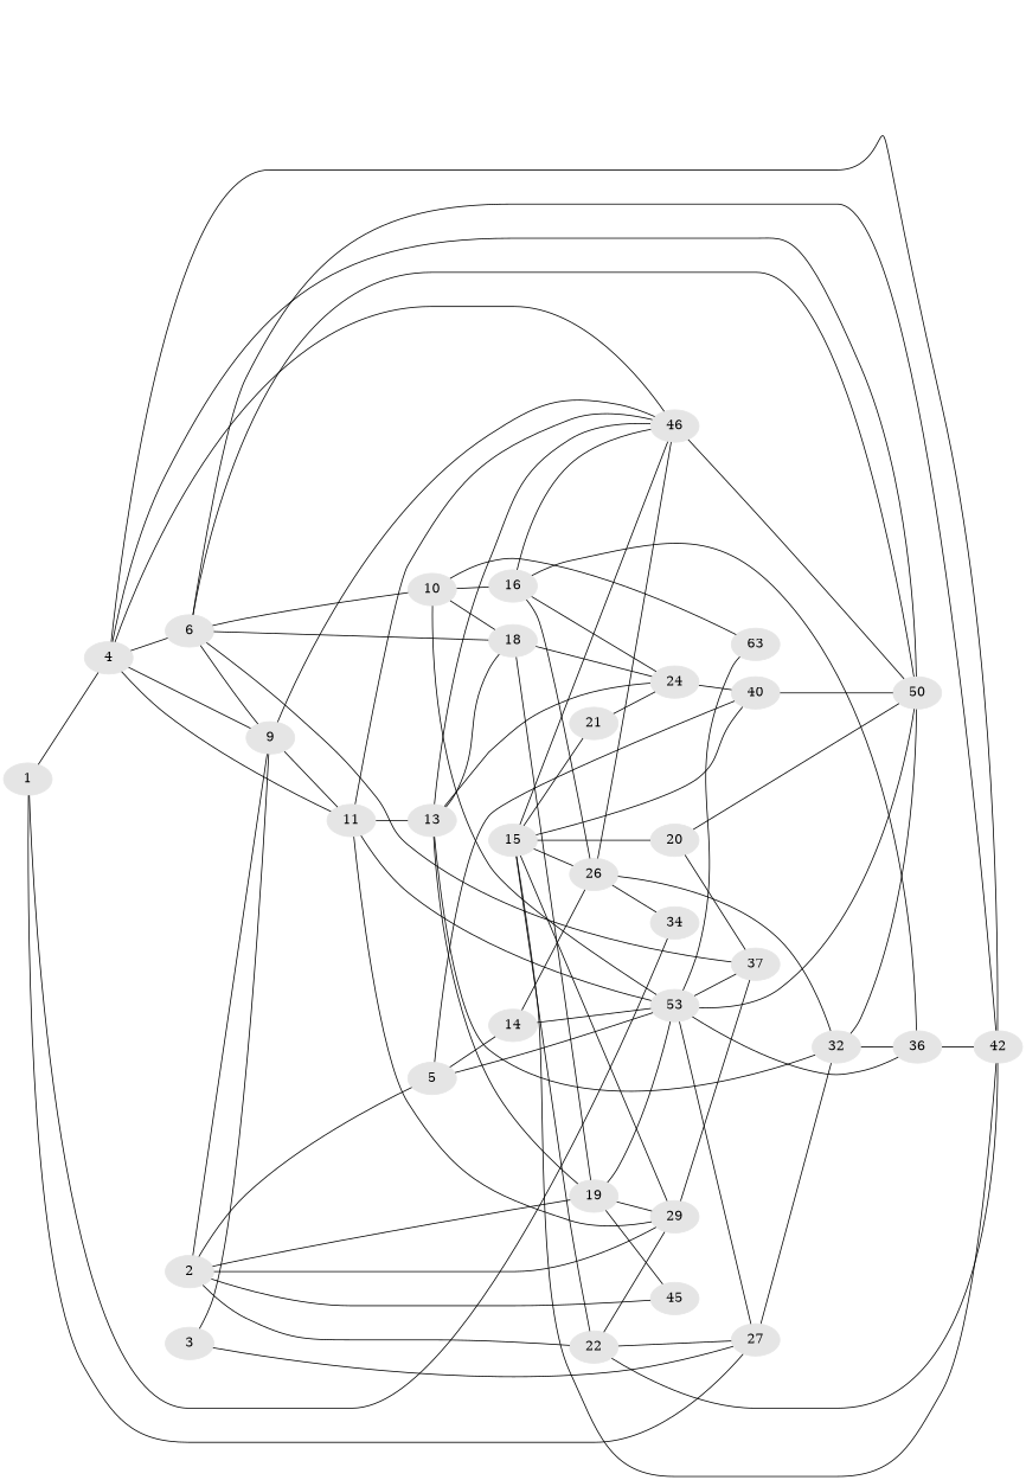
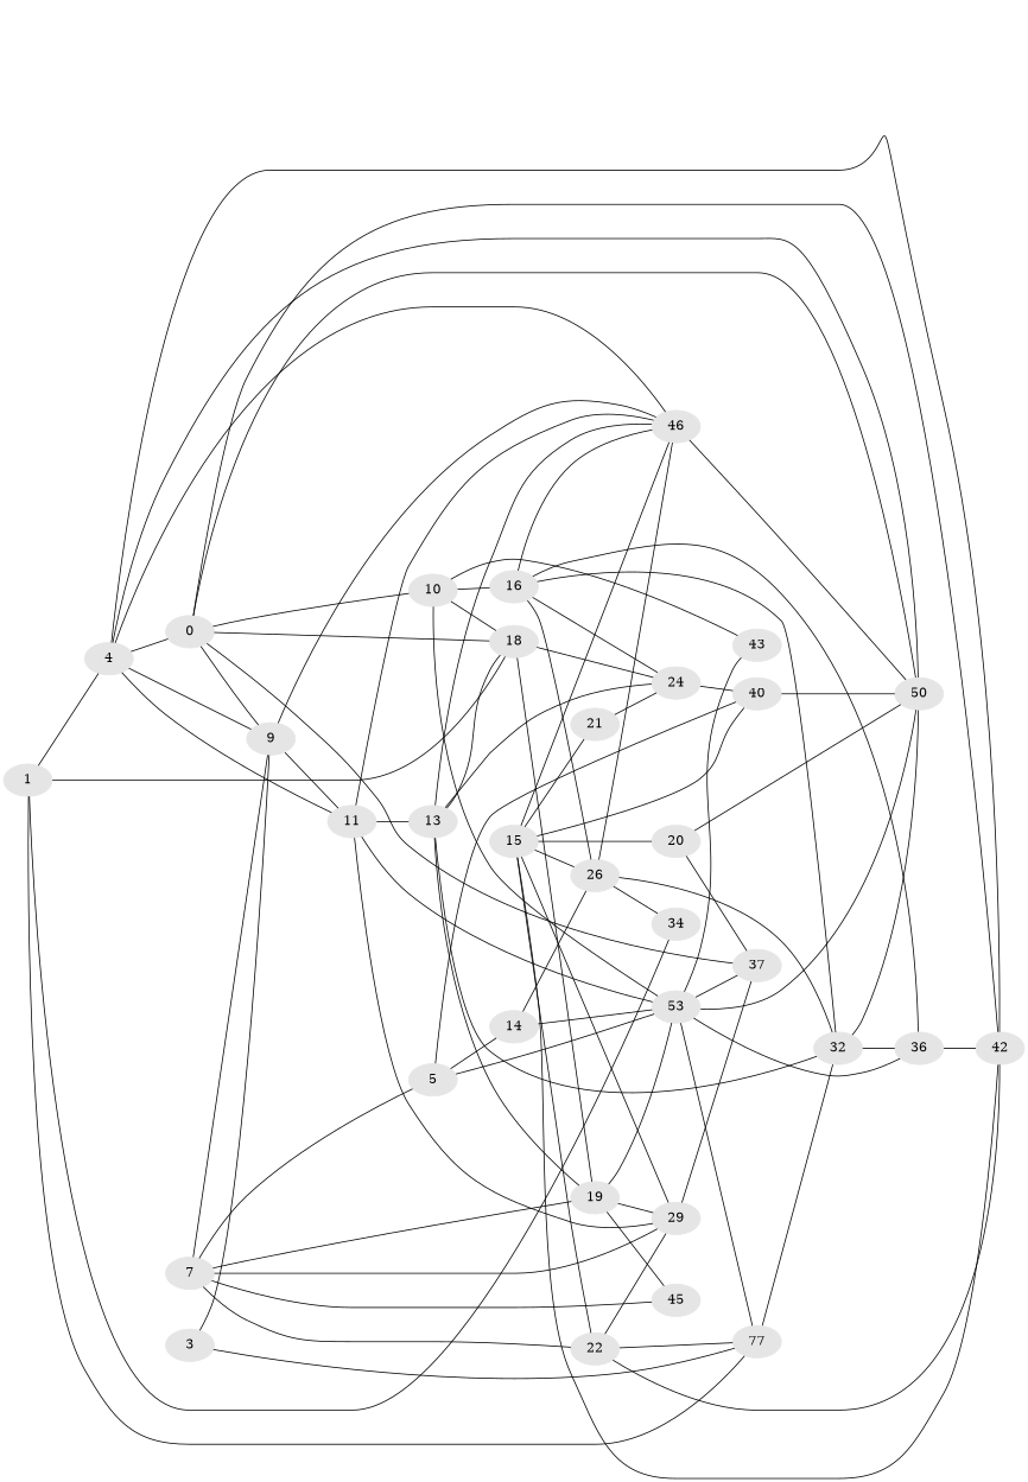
  graph {
    rankdir=LR
    node [color=gray90 style=filled]
    1 [super="+8"]
    4 [super="+7"]
    18 [super="+48"]
-   27 [super="+35"]
+   27 [super="+35" label=77]
    34
    9 [super="+30"]
-   6 [super="+15"]
+   6 [super="+15" label=0]
    11 [super="+44"]
    42 [super="+54"]
    46 [super="+58"]
    50 [super="+53"]
    19 [super="+25"]
    24 [super="+31"]
    32 [super="+55"]
-   2 [super="+47"]
+   2 [super="+47" label=7]
    5
    22 [super="+52"]
    29 [super="+38"]
    45
    14 [super="+33"]
    n21 [label=53 super="+41"]
    40
    37 [super="+51"]
    3
    10 [super="+16"]
    13 [super="+28"]
    26 [super="+49"]
-   43 [label=63]
+   43
    36 [super="+57"]
    n30 [label=16 super="+39"]
    n31 [label=15 super="+56"]
    20
    21
    1 -- 4 [weight=2]
+   1 -- 18
    1 -- 27
    1 -- 34
    4 -- 9
    4 -- 6
    4 -- 11
    4 -- 42
    4 -- 46
    4 -- 50
    18 -- 19
    18 -- 24
    27 -- 32
    9 -- 11
    9 -- 46
    6 -- 18 [weight=2]
    6 -- 9
    6 -- 42
    6 -- 50
    6 -- 37
    6 -- 10
    11 -- 46
    11 -- 29
    11 -- n21
    11 -- 13
    46 -- 50
    19 -- 29
    19 -- 45
    19 -- n21
    24 -- 40
    32 -- 50
    32 -- 36
    2 -- 9
    2 -- 19
    2 -- 5
    2 -- 22
    2 -- 29
    2 -- 45 [weight=2]
    5 -- 14
    5 -- n21
    5 -- 40
    22 -- 27
    22 -- 42
    22 -- 29
    29 -- 37
    14 -- n21
    14 -- 26
    n21 -- 27
    n21 -- 50
    n21 -- 37 [weight=2]
    n21 -- 43
    n21 -- 36
    40 -- 50
    3 -- 27
    3 -- 9
    10 -- 18
    10 -- n21
    10 -- 43
    10 -- n30
    13 -- 18
    13 -- 46
    13 -- 19
    13 -- 24
    13 -- 32
    26 -- 34
    26 -- 46
    26 -- 32
    36 -- 42
    n30 -- 46
    n30 -- 24
+   n30 -- 32
    n30 -- 26
    n30 -- 36
    n31 -- 42
    n31 -- 46
    n31 -- 22 [weight=2]
    n31 -- 29
    n31 -- 40
    n31 -- 26
    n31 -- 20
    n31 -- 21
    20 -- 50
    20 -- 37
    21 -- 24
  }
